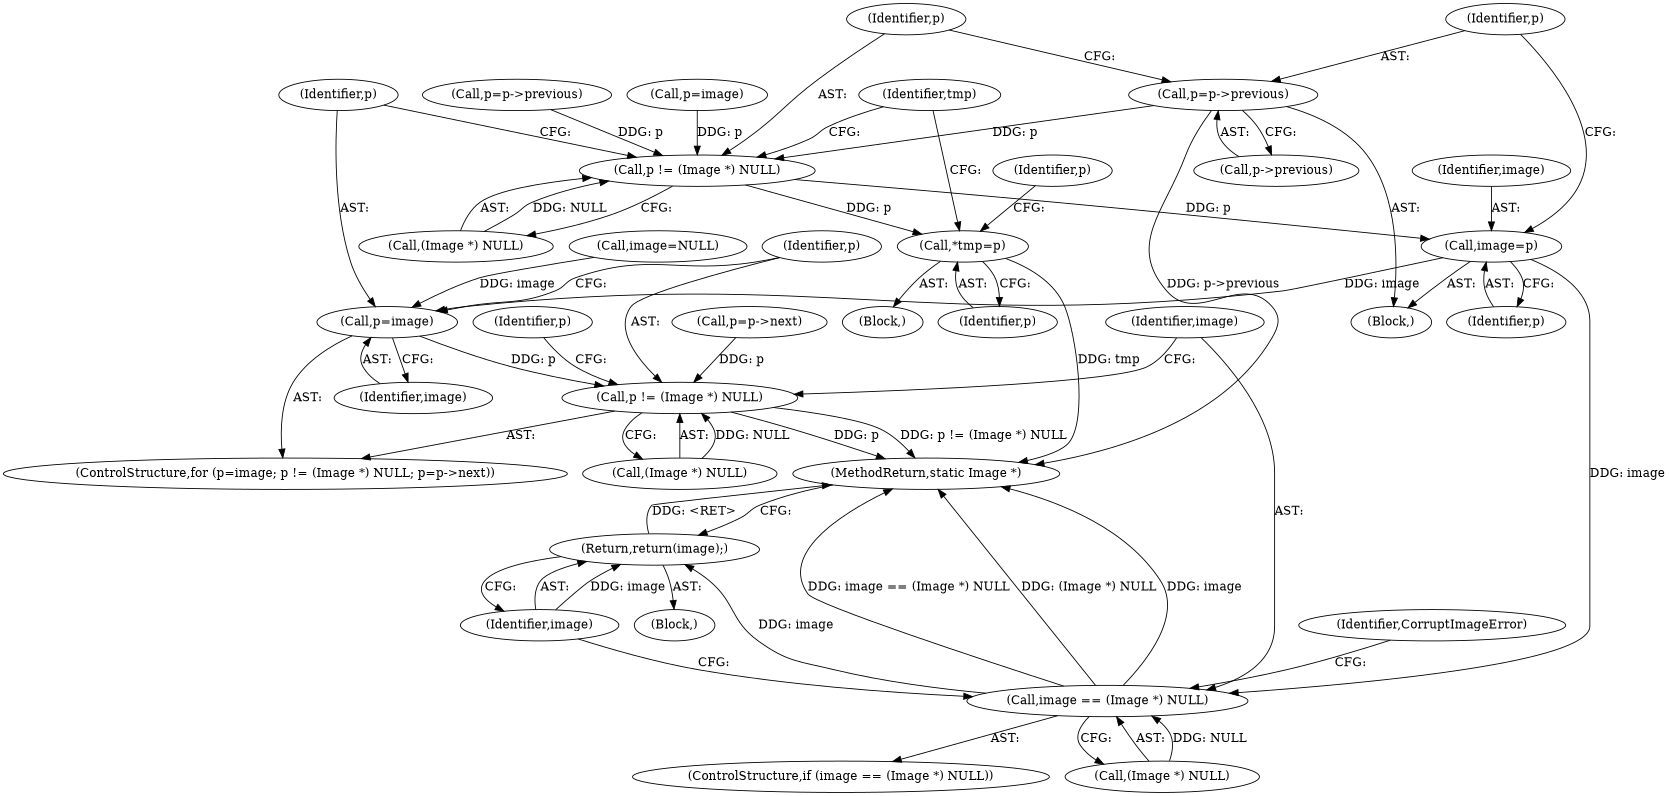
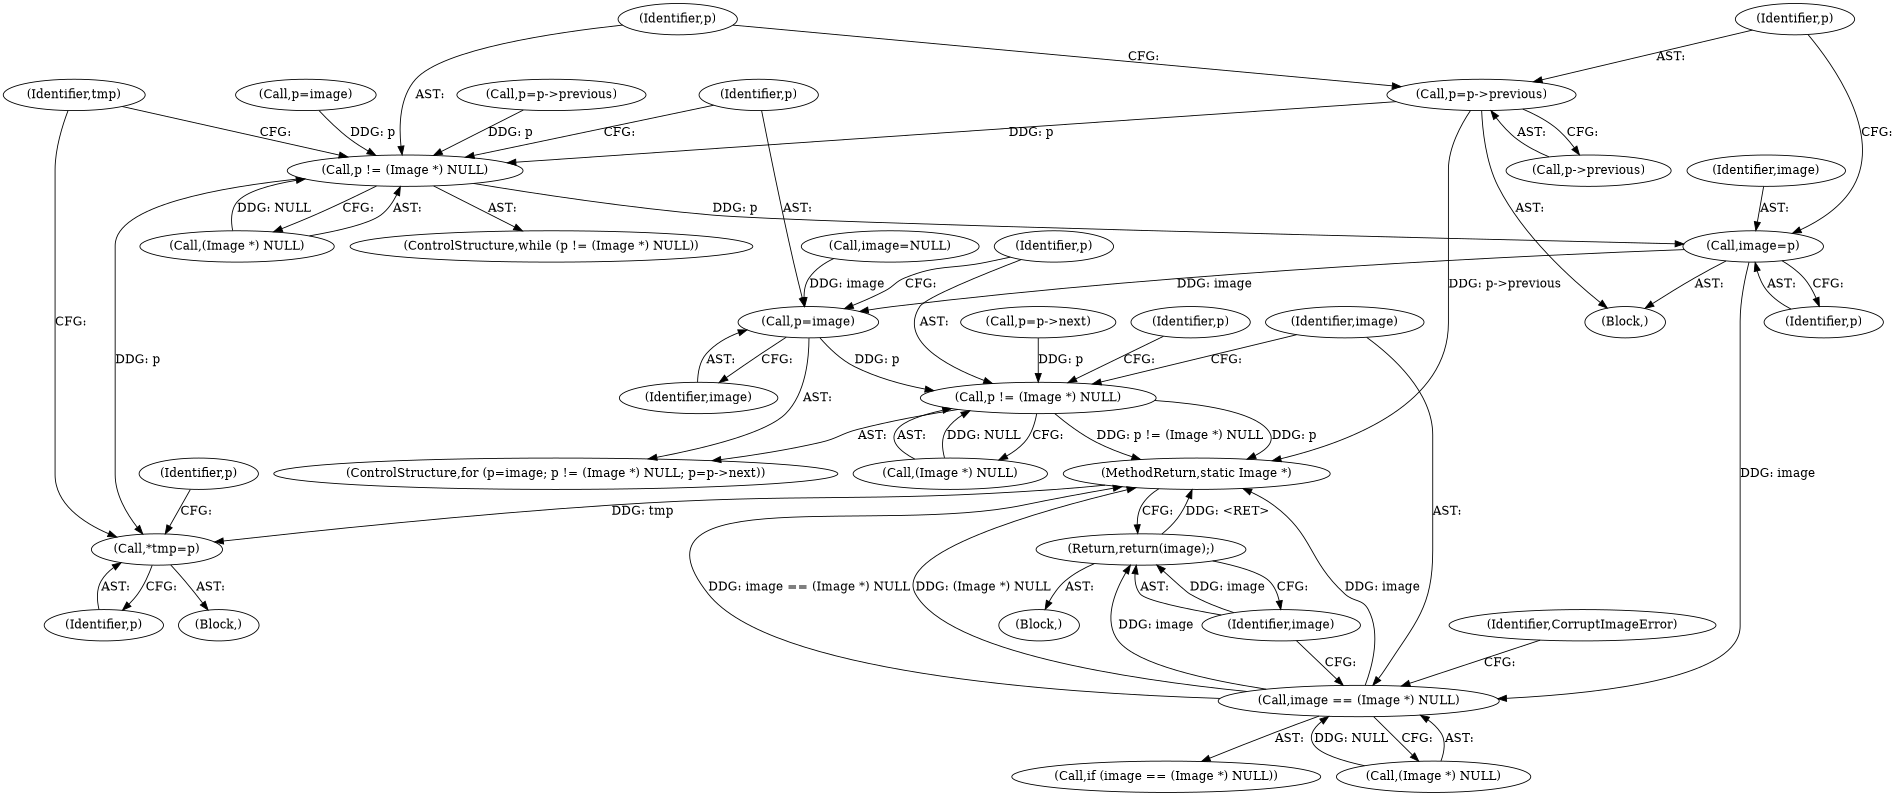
  digraph {
    n1 [label="(Call,p=p->previous)"]
    n2 [label="(Call,p != (Image *) NULL)"]
    n3 [label="(Call,p->previous)"]
    n4 [label="(Block,)"]
    n5 [label="(MethodReturn,static Image *)"]
    n6 [label="(Call,*tmp=p)"]
    n7 [label="(Call,image=p)"]
+   n8 [label="(ControlStructure,while (p != (Image *) NULL))"]
    n9 [label="(Call,(Image *) NULL)"]
    n10 [label="(Return,return(image);)"]
    n11 [label="(Block,)"]
    n12 [label="(Identifier,p)"]
    n13 [label="(Call,p=image)"]
    n14 [label="(Call,image == (Image *) NULL)"]
    n15 [label="(Identifier,p)"]
    n16 [label="(Call,p != (Image *) NULL)"]
    n17 [label="(ControlStructure,for (p=image; p != (Image *) NULL; p=p->next))"]
    n18 [label="(Identifier,image)"]
-   n19 [label="(ControlStructure,if (image == (Image *) NULL))"]
+   n19 [label="(Call,if (image == (Image *) NULL))"]
    n20 [label="(Call,(Image *) NULL)"]
    n21 [label="(Call,(Image *) NULL)"]
    n22 [label="(Identifier,image)"]
    n23 [label="(Block,)"]
    n24 [label="(Identifier,p)"]
    n25 [label="(Identifier,image)"]
    n26 [label="(Identifier,p)"]
    n27 [label="(Call,p=p->previous)"]
    n28 [label="(Identifier,p)"]
    n29 [label="(Call,image=NULL)"]
    n30 [label="(Identifier,tmp)"]
    n31 [label="(Identifier,CorruptImageError)"]
    n32 [label="(Call,p=p->next)"]
    n33 [label="(Call,p=image)"]
    n34 [label="(Identifier,p)"]
    n35 [label="(Identifier,p)"]
    n36 [label="(Identifier,image)"]
    n37 [label="(Identifier,p)"]
    n1 -> n2 [label="DDG: p"]
    n1 -> n3 [label="CFG: "]
    n1 -> n4 [label="AST: "]
    n1 -> n5 [label="DDG: p->previous"]
    n2 -> n6 [label="DDG: p"]
    n2 -> n7 [label="DDG: p"]
+   n2 -> n8 [label="AST: "]
    n2 -> n9 [label="CFG: "]
    n3 -> n1 [label="AST: "]
    n5 -> n10 [label="CFG: "]
-   n6 -> n5 [label="DDG: tmp"]
+   n5 -> n6 [label="DDG: tmp"]
    n6 -> n11 [label="AST: "]
    n6 -> n12 [label="CFG: "]
    n7 -> n4 [label="AST: "]
    n7 -> n13 [label="DDG: image"]
    n7 -> n14 [label="DDG: image"]
    n7 -> n15 [label="CFG: "]
    n9 -> n2 [label="AST: "]
    n9 -> n2 [label="DDG: NULL"]
    n10 -> n5 [label="DDG: <RET>"]
    n10 -> n22 [label="CFG: "]
    n10 -> n23 [label="AST: "]
    n12 -> n6 [label="AST: "]
    n13 -> n16 [label="DDG: p"]
    n13 -> n17 [label="AST: "]
    n13 -> n18 [label="CFG: "]
    n14 -> n5 [label="DDG: (Image *) NULL"]
    n14 -> n5 [label="DDG: image"]
    n14 -> n5 [label="DDG: image == (Image *) NULL"]
    n14 -> n10 [label="DDG: image"]
    n14 -> n19 [label="AST: "]
    n14 -> n20 [label="CFG: "]
    n15 -> n7 [label="AST: "]
    n16 -> n5 [label="DDG: p"]
    n16 -> n5 [label="DDG: p != (Image *) NULL"]
    n16 -> n17 [label="AST: "]
    n16 -> n21 [label="CFG: "]
    n18 -> n13 [label="AST: "]
    n20 -> n14 [label="AST: "]
    n20 -> n14 [label="DDG: NULL"]
    n21 -> n16 [label="AST: "]
    n21 -> n16 [label="DDG: NULL"]
    n22 -> n10 [label="AST: "]
    n22 -> n10 [label="DDG: image"]
    n22 -> n14 [label="CFG: "]
    n24 -> n13 [label="CFG: "]
    n24 -> n16 [label="AST: "]
    n25 -> n14 [label="AST: "]
    n25 -> n16 [label="CFG: "]
    n26 -> n1 [label="AST: "]
    n26 -> n7 [label="CFG: "]
    n27 -> n2 [label="DDG: p"]
    n28 -> n2 [label="CFG: "]
    n28 -> n13 [label="AST: "]
    n29 -> n13 [label="DDG: image"]
    n30 -> n2 [label="CFG: "]
    n30 -> n6 [label="CFG: "]
    n31 -> n14 [label="CFG: "]
    n32 -> n16 [label="DDG: p"]
    n33 -> n2 [label="DDG: p"]
    n34 -> n16 [label="CFG: "]
    n35 -> n6 [label="CFG: "]
    n36 -> n7 [label="AST: "]
    n37 -> n1 [label="CFG: "]
    n37 -> n2 [label="AST: "]
  }
